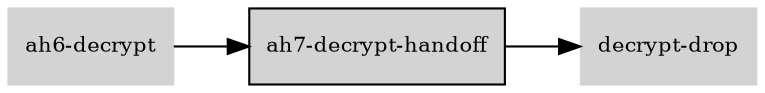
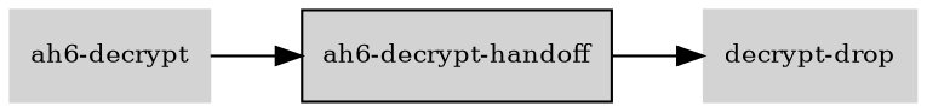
  digraph {
    rankdir=LR
    node [color=lightgray fillcolor=lightgray fontcolor=black fontsize=10 shape=box style=filled]
    edge [fontsize=8]
-   "ah6-decrypt-handoff" [color=black label="ah7-decrypt-handoff"]
+   "ah6-decrypt-handoff" [color=black]
    n2 [label="decrypt-drop"]
    "ah6-decrypt"
    "ah6-decrypt-handoff" -> n2
    "ah6-decrypt" -> "ah6-decrypt-handoff"
  }
